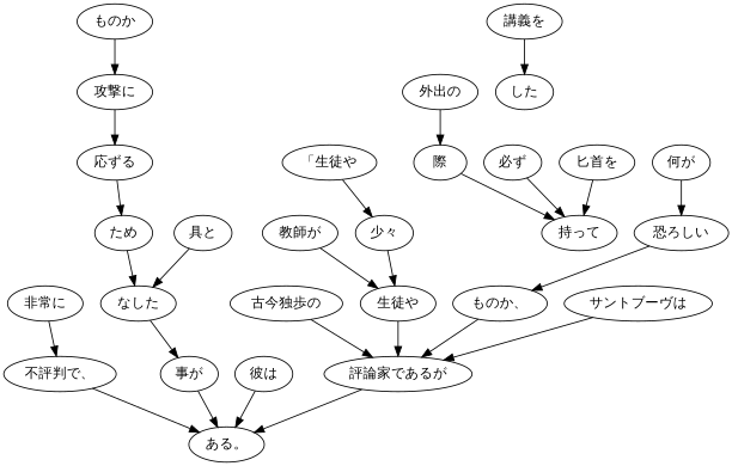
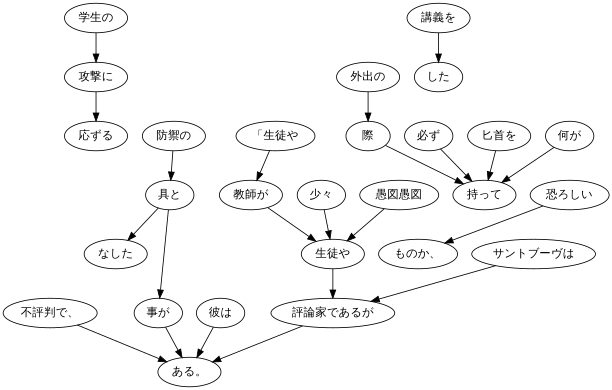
  digraph {
    n1 [label="「生徒や"]
    n2 [label="教師が"]
    n3 [label="生徒や"]
    n4 [label="評論家であるが"]
    n5 [label="少々"]
+   n6 [label="愚図愚図"]
    n7 [label="ある。"]
    n8 [label="何が"]
    n9 [label="恐ろしい"]
    n10 [label="ものか、"]
    n11 [label="サントブーヴは"]
-   n12 [label="古今独歩の"]
    n13 [label="した"]
    n14 [label="講義を"]
    n15 [label="不評判で、"]
-   n16 [label="非常に"]
    n17 [label="彼は"]
-   n18 [label="ものか"]
+   n18 [label="学生の"]
    n19 [label="攻撃に"]
    n20 [label="応ずる"]
-   n21 [label="ため"]
    n22 [label="なした"]
    n23 [label="事が"]
    n24 [label="外出の"]
    n25 [label="際"]
    n26 [label="持って"]
    n27 [label="必ず"]
    n28 [label="匕首を"]
+   n29 [label="防禦の"]
    n30 [label="具と"]
-   n1 -> n5
+   n1 -> n2
    n2 -> n3
    n3 -> n4
    n4 -> n7
    n5 -> n3
-   n8 -> n9
+   n6 -> n3
+   n8 -> n26
    n9 -> n10
-   n10 -> n4
    n11 -> n4
-   n12 -> n4
    n14 -> n13
    n15 -> n7
-   n16 -> n15
    n17 -> n7
    n18 -> n19
    n19 -> n20
-   n20 -> n21
-   n21 -> n22
-   n22 -> n23
+   n30 -> n23
    n23 -> n7
    n24 -> n25
    n25 -> n26
    n27 -> n26
    n28 -> n26
+   n29 -> n30
    n30 -> n22
  }
